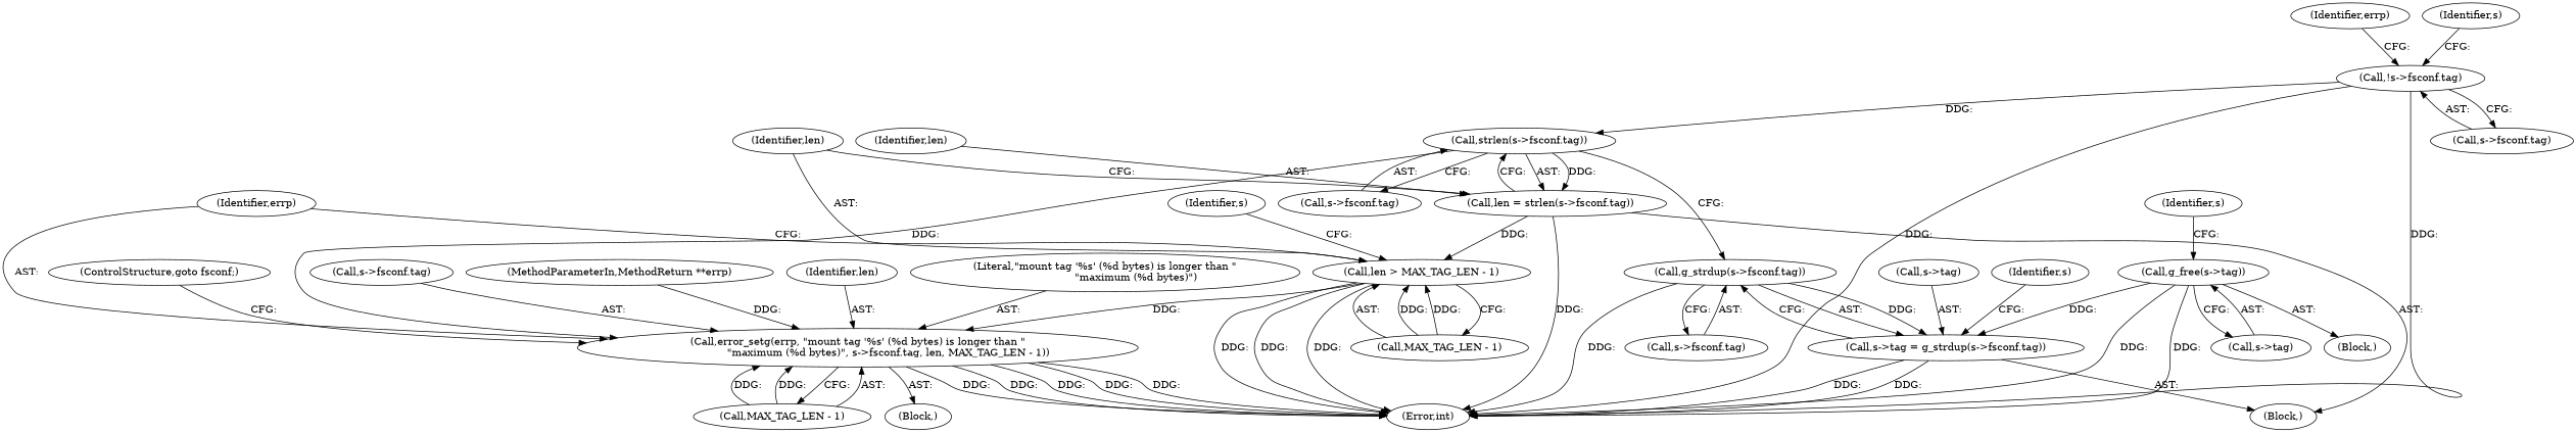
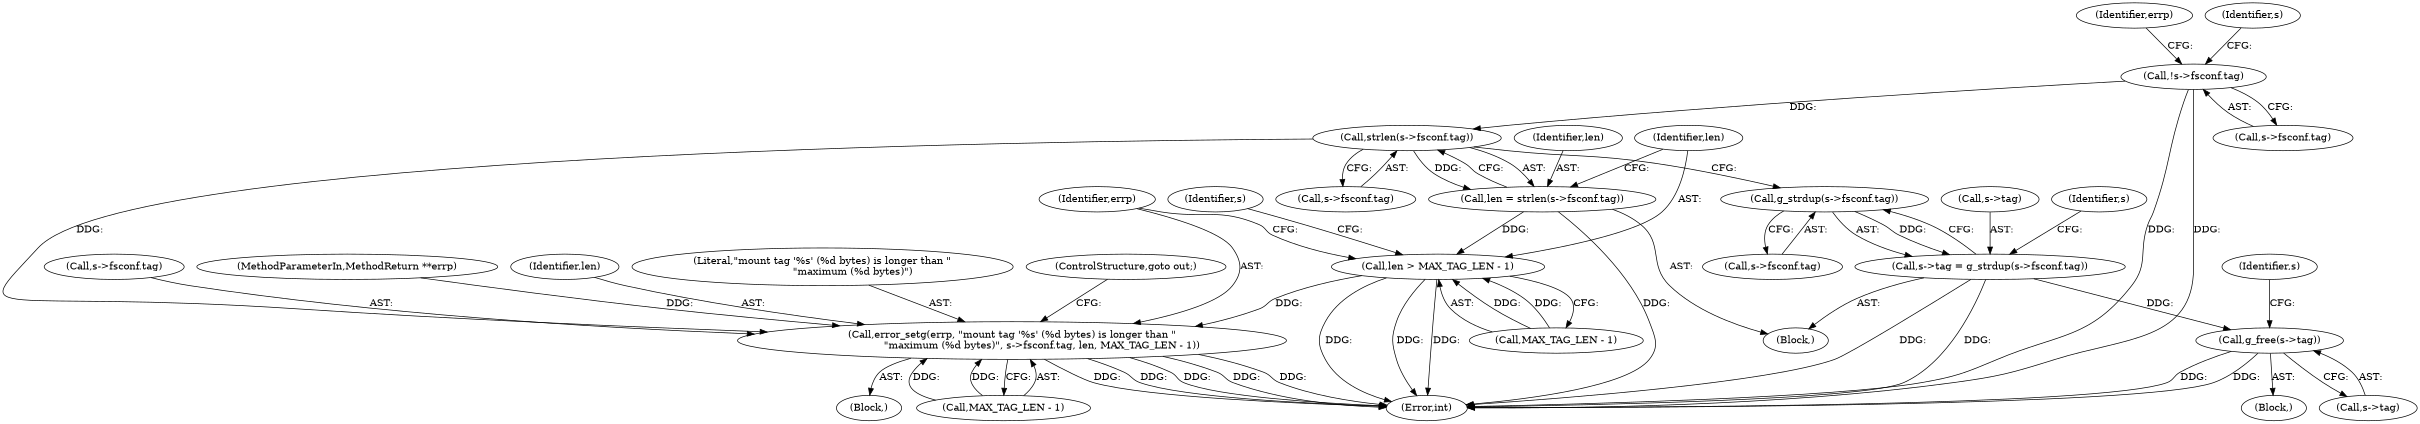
  digraph {
    n1 [label="(Call,strlen(s->fsconf.tag))"]
    n2 [label="(Call,len = strlen(s->fsconf.tag))"]
    n3 [label="(Call,error_setg(errp, \"mount tag '%s' (%d bytes) is longer than \"\n                   \"maximum (%d bytes)\", s->fsconf.tag, len, MAX_TAG_LEN - 1))"]
    n4 [label="(Call,g_strdup(s->fsconf.tag))"]
    n5 [label="(Call,s->fsconf.tag)"]
    n6 [label="(Error,int)"]
    n7 [label="(Call,len > MAX_TAG_LEN - 1)"]
    n8 [label="(Block,)"]
    n9 [label="(Block,)"]
    n10 [label="(Call,MAX_TAG_LEN - 1)"]
    n11 [label="(Call,s->tag = g_strdup(s->fsconf.tag))"]
    n12 [label="(Call,s->fsconf.tag)"]
    n13 [label="(Call,!s->fsconf.tag)"]
    n14 [label="(Call,s->fsconf.tag)"]
    n15 [label="(Call,MAX_TAG_LEN - 1)"]
    n16 [label="(Call,g_free(s->tag))"]
    n17 [label="(Call,s->tag)"]
    n18 [label="(Block,)"]
-   n19 [label="(ControlStructure,goto fsconf;)"]
+   n19 [label="(ControlStructure,goto out;)"]
    n20 [label="(Call,s->tag)"]
    n21 [label="(Call,s->fsconf.tag)"]
    n22 [label="(Identifier,errp)"]
    n23 [label="(Identifier,s)"]
    n24 [label="(MethodParameterIn,MethodReturn **errp)"]
    n25 [label="(Identifier,s)"]
    n26 [label="(Identifier,s)"]
    n27 [label="(Identifier,len)"]
    n28 [label="(Literal,\"mount tag '%s' (%d bytes) is longer than \"\n                   \"maximum (%d bytes)\")"]
    n29 [label="(Identifier,len)"]
    n30 [label="(Identifier,errp)"]
    n31 [label="(Identifier,len)"]
    n32 [label="(Identifier,s)"]
    n1 -> n2 [label="AST: "]
    n1 -> n2 [label="DDG: "]
    n1 -> n3 [label="DDG: "]
    n1 -> n4 [label="CFG: "]
    n1 -> n5 [label="CFG: "]
    n2 -> n1 [label="CFG: "]
    n2 -> n6 [label="DDG: "]
    n2 -> n7 [label="DDG: "]
    n2 -> n8 [label="AST: "]
    n3 -> n6 [label="DDG: "]
    n3 -> n6 [label="DDG: "]
    n3 -> n6 [label="DDG: "]
    n3 -> n6 [label="DDG: "]
    n3 -> n6 [label="DDG: "]
    n3 -> n9 [label="AST: "]
    n3 -> n10 [label="CFG: "]
-   n4 -> n6 [label="DDG: "]
    n4 -> n11 [label="AST: "]
    n4 -> n11 [label="DDG: "]
    n4 -> n12 [label="CFG: "]
    n5 -> n1 [label="AST: "]
    n7 -> n3 [label="DDG: "]
    n7 -> n6 [label="DDG: "]
    n7 -> n6 [label="DDG: "]
    n7 -> n6 [label="DDG: "]
    n7 -> n15 [label="CFG: "]
    n10 -> n3 [label="AST: "]
    n10 -> n3 [label="DDG: "]
    n10 -> n3 [label="DDG: "]
    n11 -> n4 [label="CFG: "]
    n11 -> n6 [label="DDG: "]
    n11 -> n6 [label="DDG: "]
    n11 -> n8 [label="AST: "]
-   n16 -> n11 [label="DDG: "]
+   n11 -> n16 [label="DDG: "]
    n12 -> n4 [label="AST: "]
    n13 -> n1 [label="DDG: "]
    n13 -> n6 [label="DDG: "]
    n13 -> n6 [label="DDG: "]
    n13 -> n14 [label="CFG: "]
    n14 -> n13 [label="AST: "]
    n15 -> n7 [label="AST: "]
    n15 -> n7 [label="DDG: "]
    n15 -> n7 [label="DDG: "]
    n16 -> n6 [label="DDG: "]
    n16 -> n6 [label="DDG: "]
    n16 -> n17 [label="CFG: "]
    n16 -> n18 [label="AST: "]
    n17 -> n16 [label="AST: "]
    n19 -> n3 [label="CFG: "]
    n20 -> n11 [label="AST: "]
    n21 -> n3 [label="AST: "]
    n22 -> n13 [label="CFG: "]
    n23 -> n11 [label="CFG: "]
    n24 -> n3 [label="DDG: "]
    n25 -> n16 [label="CFG: "]
    n26 -> n7 [label="CFG: "]
    n27 -> n3 [label="AST: "]
    n28 -> n3 [label="AST: "]
    n29 -> n2 [label="AST: "]
    n30 -> n3 [label="AST: "]
    n30 -> n7 [label="CFG: "]
    n31 -> n2 [label="CFG: "]
    n31 -> n7 [label="AST: "]
    n32 -> n13 [label="CFG: "]
  }
